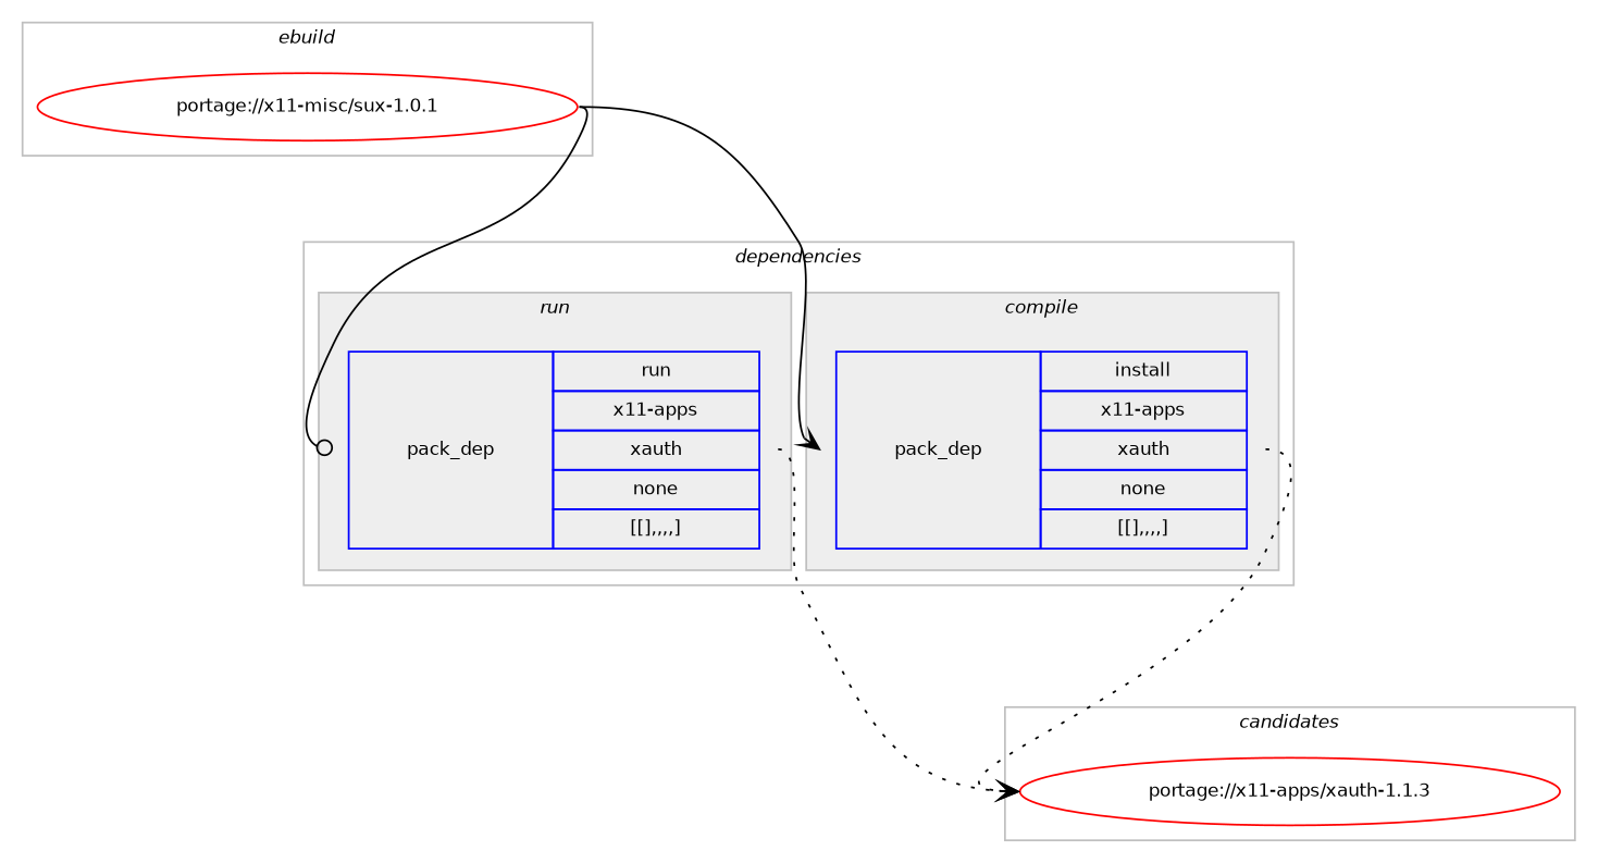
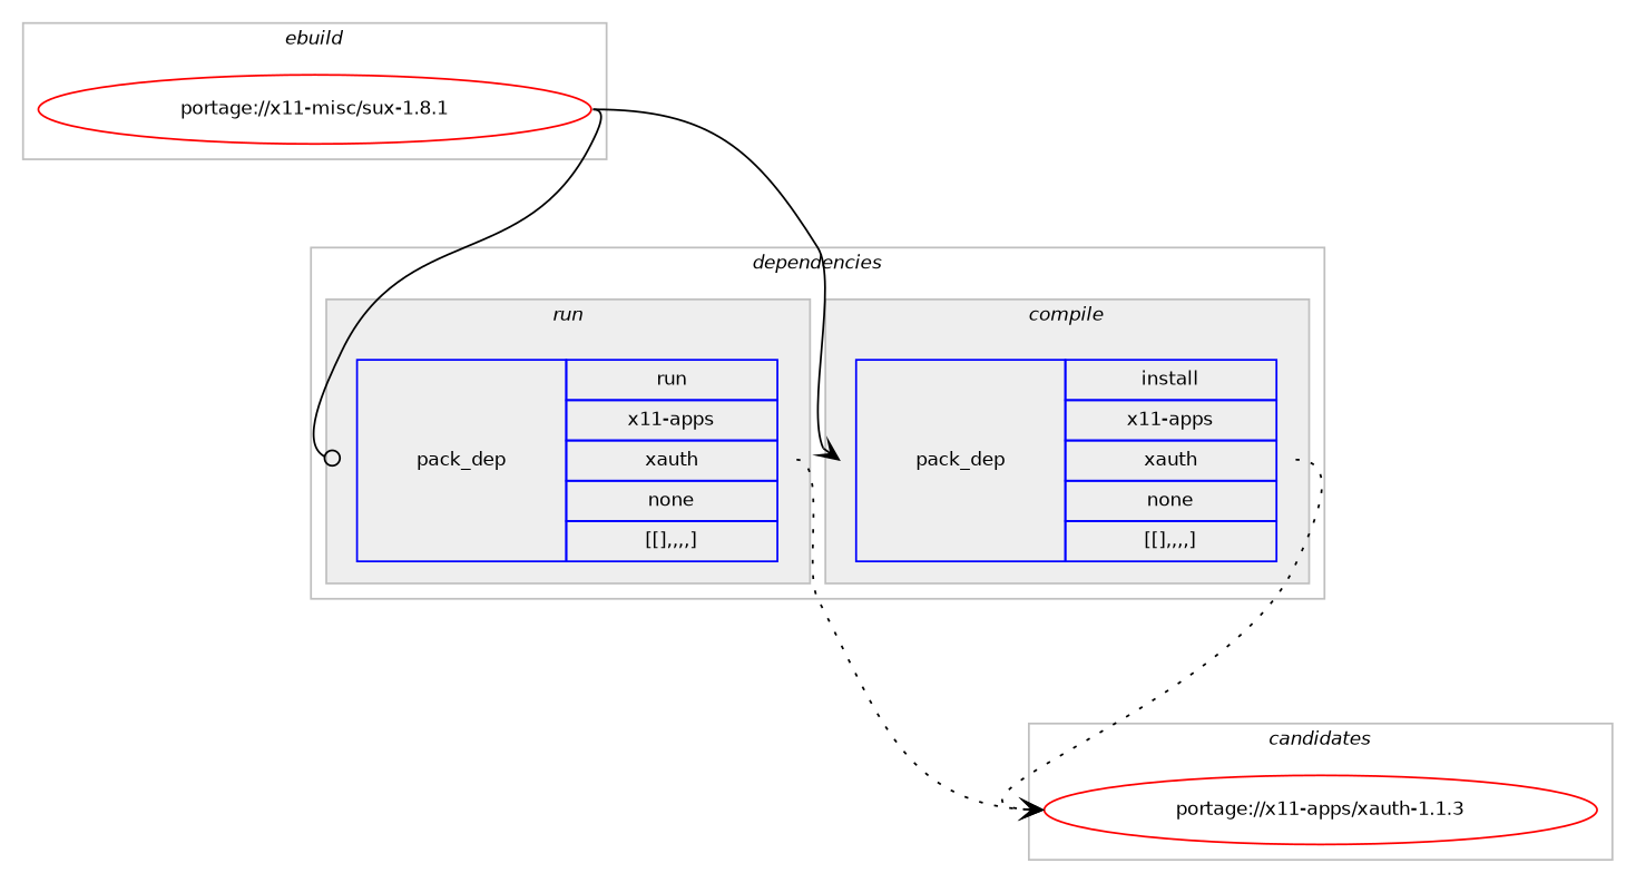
  digraph {
    compound=true
    concentrate=true
    fontname=Helvetica
    fontsize=10
    newrank=true
    rankdir=TB
    ranksep=1.5
    node [color=red fontname=Helvetica fontsize=10]
    edge [arrowhead=vee headport=w style=solid tailport=e weight=20]
-   n1 [label="portage://x11-misc/sux-1.0.1" width=4]
+   n1 [label="portage://x11-misc/sux-1.8.1" width=4]
    n2 [color=blue label=<<TABLE BORDER="0" CELLBORDER="1" CELLSPACING="0" CELLPADDING="4" WIDTH="220"><TR><TD ROWSPAN="6" CELLPADDING="30">pack_dep</TD></TR><TR><TD WIDTH="110">install</TD></TR><TR><TD>x11-apps</TD></TR><TR><TD>xauth</TD></TR><TR><TD>none</TD></TR><TR><TD>[[],,,,]</TD></TR></TABLE>> shape=none]
    n3 [color=blue label=<<TABLE BORDER="0" CELLBORDER="1" CELLSPACING="0" CELLPADDING="4" WIDTH="220"><TR><TD ROWSPAN="6" CELLPADDING="30">pack_dep</TD></TR><TR><TD WIDTH="110">run</TD></TR><TR><TD>x11-apps</TD></TR><TR><TD>xauth</TD></TR><TR><TD>none</TD></TR><TR><TD>[[],,,,]</TD></TR></TABLE>> shape=none]
    n4 [label="portage://x11-apps/xauth-1.1.3" width=4]
    subgraph cluster_1 {
      color=gray
      label=<<i>ebuild</i>>
      n1
    }
    subgraph cluster_2 {
      color=gray
      label=<<i>dependencies</i>>
      subgraph cluster_3 {
        color=gray
        fillcolor="#eeeeee"
        label=<<i>compile</i>>
        style=filled
        subgraph sub_4 {
          color=gray
          fillcolor="#eeeeee"
          label=<<i>compile</i>>
          style=filled
          n2
        }
      }
      subgraph cluster_5 {
        color=gray
        fillcolor="#eeeeee"
        label=<<i>compile and run</i>>
        style=filled
      }
      subgraph cluster_6 {
        color=gray
        fillcolor="#eeeeee"
        label=<<i>run</i>>
        style=filled
        subgraph sub_7 {
          color=gray
          fillcolor="#eeeeee"
          label=<<i>run</i>>
          style=filled
          n3
        }
      }
    }
    subgraph cluster_8 {
      color=gray
      label=<<i>candidates</i>>
      rank=same
      subgraph sub_9 {
        color=black
        label=<<i>candidates</i>>
        nodesep=1
        rank=same
        n4
      }
      subgraph sub_10 {
        color=black
        label=<<i>candidates</i>>
        nodesep=1
        rank=same
        n4
      }
    }
    n1 -> n2
    n1 -> n3 [arrowhead=odot]
    n2 -> n4 [style=dotted weight=100]
    n3 -> n4 [style=dotted weight=100]
  }
